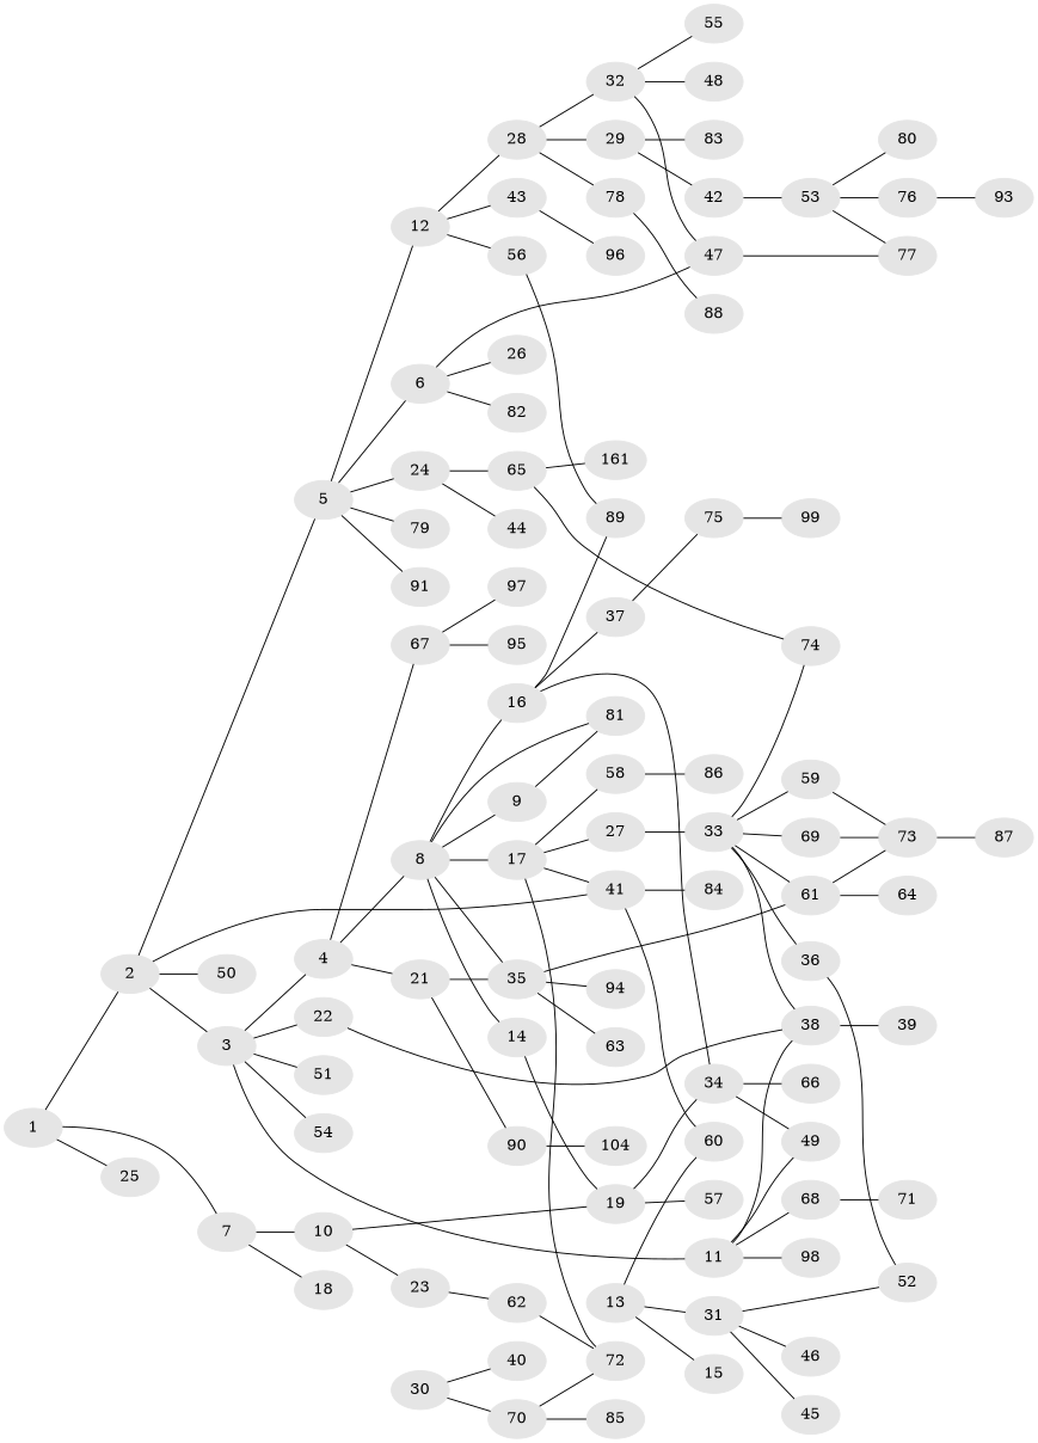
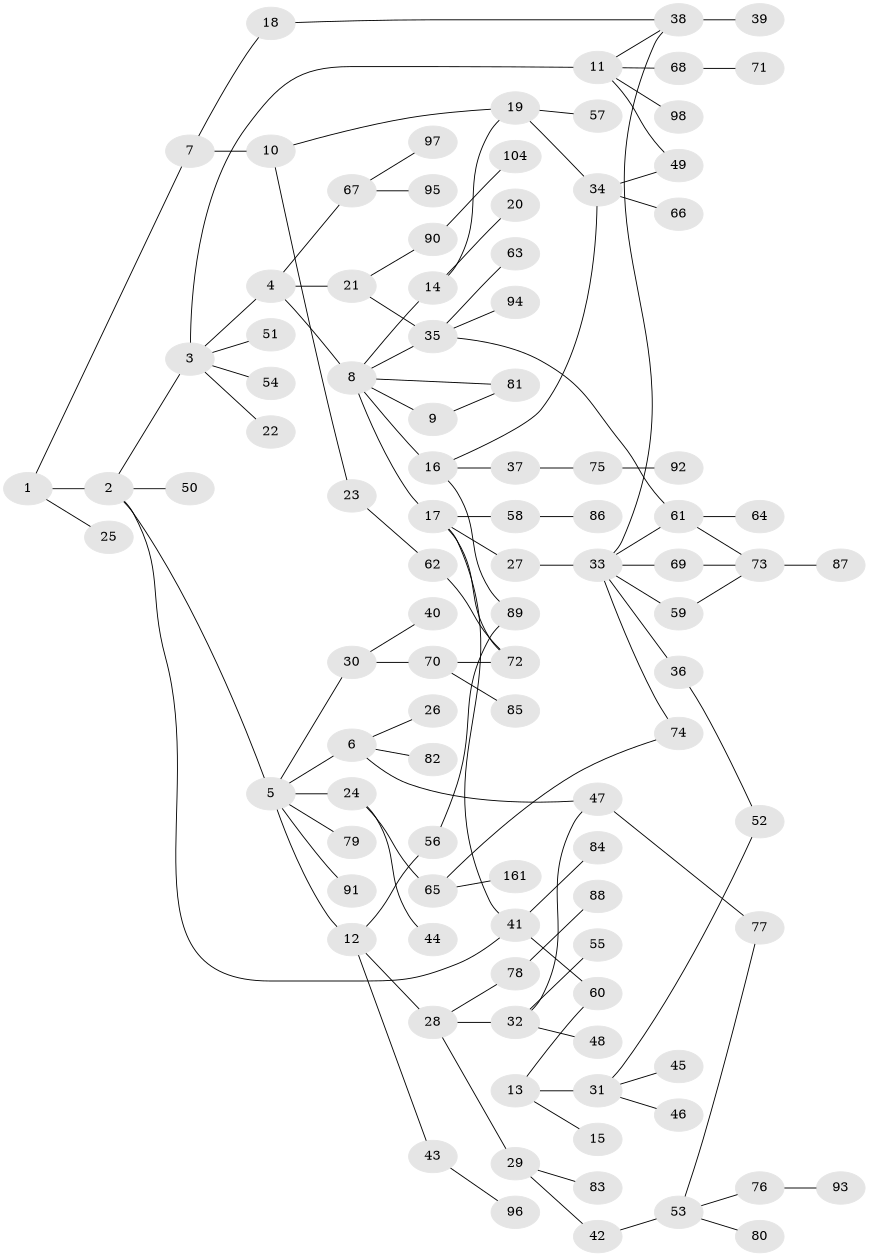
  graph {
    rankdir=LR
    node [color=gray90 style=filled]
    1
    2
    7
    25
    3
    5
    41
    50
    10
    18
    4
    11
    22
    51
    54
    6
    12
    24
    30
    79
    91
    60
    84
    8
    21
    67
    38
    49
    68
    98
    9
    14
    16
    17
    35
    81
    90
    95
    97
    26
    47
    82
    28
    43
    56
    44
    65
    40
    70
    77
    19
    23
    13
    15
    31
+   20
    34
    37
    89
    27
    58
    72
    61
    63
    94
    57
    62
    39
    71
    29
    32
    78
    96
    45
    46
    52
    66
    75
    33
    86
    n81 [label=104]
    74
    n83 [label=161]
    36
    59
    69
    42
    83
    48
    55
    88
    53
    85
    73
    64
-   92 [label=99]
+   92
    76
    80
    93
    87
    1 -- 2
    1 -- 7
    1 -- 25
    2 -- 3
    2 -- 5
    2 -- 41
    2 -- 50
    7 -- 10
    7 -- 18
    3 -- 4
    3 -- 11
    3 -- 22
    3 -- 51
    3 -- 54
    5 -- 6
    5 -- 12
    5 -- 24
+   5 -- 30
    5 -- 79
    5 -- 91
    41 -- 60
    41 -- 84
    10 -- 19
    10 -- 23
    4 -- 8
    4 -- 21
    4 -- 67
    11 -- 38
    11 -- 49
    11 -- 68
    11 -- 98
-   22 -- 38
+   18 -- 38
    6 -- 26
    6 -- 47
    6 -- 82
    12 -- 28
    12 -- 43
    12 -- 56
    24 -- 44
    24 -- 65
    30 -- 40
    30 -- 70
    8 -- 9
    8 -- 14
    8 -- 16
    8 -- 17
    8 -- 35
    8 -- 81
    21 -- 35
    21 -- 90
    67 -- 95
    67 -- 97
    38 -- 39
    68 -- 71
    9 -- 81
    14 -- 19
+   14 -- 20
    16 -- 34
    16 -- 37
    16 -- 89
    17 -- 41
    17 -- 27
    17 -- 58
    17 -- 72
    35 -- 61
    35 -- 63
    35 -- 94
    90 -- n81
    47 -- 77
    28 -- 29
    28 -- 32
    28 -- 78
    43 -- 96
    56 -- 89
    65 -- 74
    65 -- n83
    70 -- 72
    70 -- 85
    19 -- 34
    19 -- 57
    23 -- 62
    13 -- 60
    13 -- 15
    13 -- 31
    31 -- 45
    31 -- 46
    31 -- 52
    34 -- 49
    34 -- 66
    37 -- 75
    27 -- 33
    58 -- 86
    61 -- 73
    61 -- 64
    62 -- 72
    29 -- 42
    29 -- 83
    32 -- 47
    32 -- 48
    32 -- 55
    78 -- 88
    75 -- 92
    33 -- 38
    33 -- 61
    33 -- 74
    33 -- 36
    33 -- 59
    33 -- 69
    36 -- 52
    59 -- 73
    69 -- 73
    42 -- 53
    53 -- 77
    53 -- 76
    53 -- 80
    73 -- 87
    76 -- 93
  }
